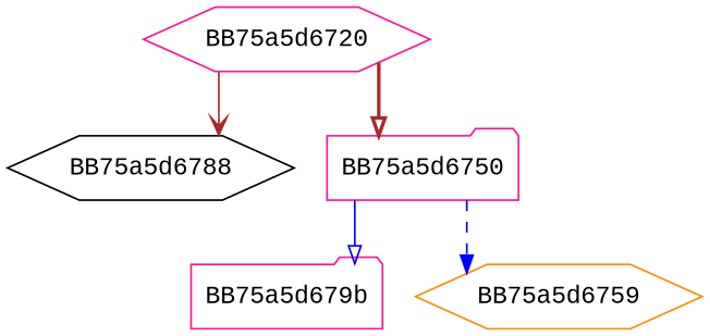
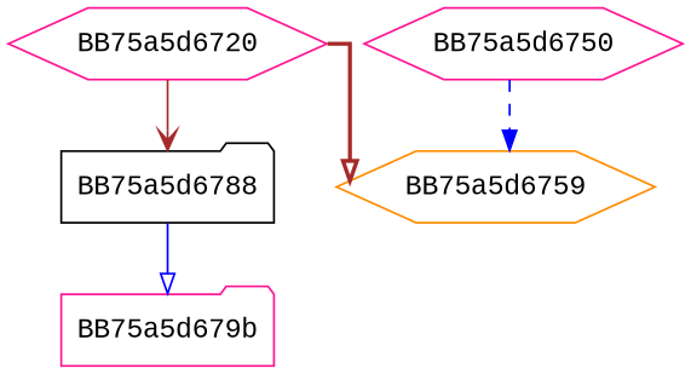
  digraph {
    fontname="Liberation Mono"
    splines=ortho
    node [color=deeppink fontname="Liberation Mono" shape=hexagon]
    edge [arrowhead=onormal color=brown fontname="Liberation Mono" style=solid]
-   BB75a5d6788 [color=black]
+   BB75a5d6788 [color=black shape=folder]
    BB75a5d6720
-   BB75a5d6750 [shape=folder]
+   BB75a5d6750
    BB75a5d679b [shape=folder]
    BB75a5d6759 [color=darkorange]
    BB75a5d6720 -> BB75a5d6788 [arrowhead=vee]
-   BB75a5d6720 -> BB75a5d6750 [style=bold]
-   BB75a5d6750 -> BB75a5d679b [color=blue]
+   BB75a5d6720 -> BB75a5d6759 [style=bold]
+   BB75a5d6788 -> BB75a5d679b [color=blue]
    BB75a5d6750 -> BB75a5d6759 [arrowhead=normal color=blue style=dashed]
  }
